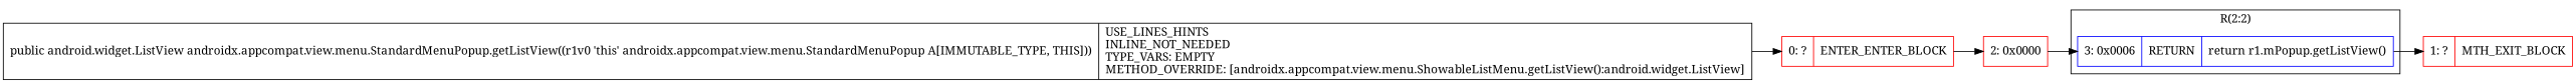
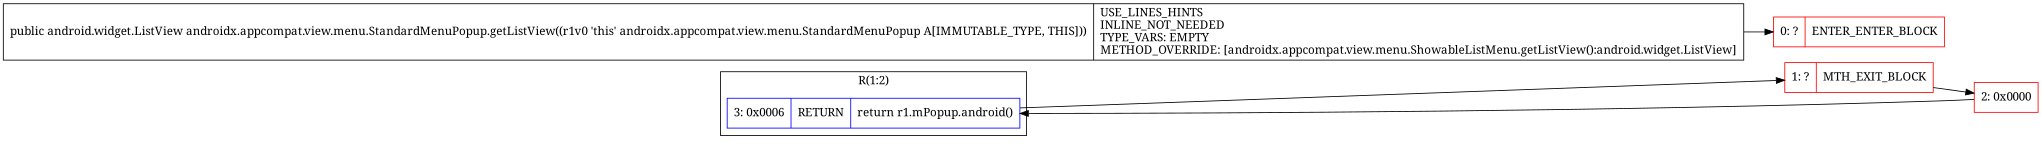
  digraph {
    fontname="Noto Serif"
    rankdir=LR
    node [color=red fontname="Noto Serif" shape=record]
    edge [fontname="Noto Serif"]
-   n1 [color=blue label="{3\:\ 0x0006|RETURN\l|return r1.mPopup.getListView()\l}"]
+   n1 [color=blue label="{3\:\ 0x0006|RETURN\l|return r1.mPopup.android()\l}"]
    n2 [label="{1\:\ ?|MTH_EXIT_BLOCK\l}"]
    n3 [label="{0\:\ ?|ENTER_ENTER_BLOCK\l}"]
    n4 [label="{2\:\ 0x0000}"]
    n5 [label="{public android.widget.ListView androidx.appcompat.view.menu.StandardMenuPopup.getListView((r1v0 'this' androidx.appcompat.view.menu.StandardMenuPopup A[IMMUTABLE_TYPE, THIS]))  | USE_LINES_HINTS\lINLINE_NOT_NEEDED\lTYPE_VARS: EMPTY\lMETHOD_OVERRIDE: [androidx.appcompat.view.menu.ShowableListMenu.getListView():android.widget.ListView]\l}" color=""]
    subgraph cluster_1 {
-     label="R(2:2)"
+     label="R(1:2)"
      n1
    }
    n1 -> n2
-   n3 -> n4
+   n2 -> n4
    n4 -> n1
    n5 -> n3
  }
